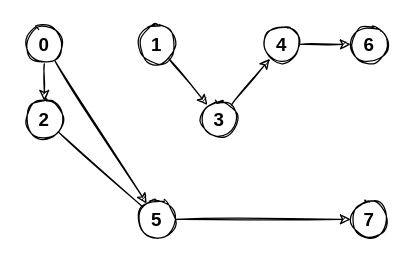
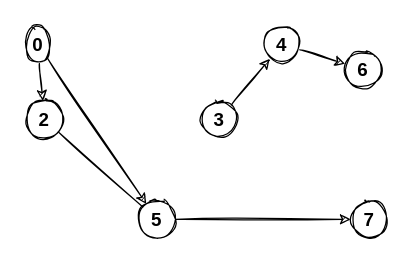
  <mxCell id="0" />
  <mxCell id="1" parent="0" />
- <mxCell id="2" value="1" style="ellipse;whiteSpace=wrap;html=1;fontStyle=1;fontSize=15;sketch=1;" vertex="1" parent="1"><mxGeometry x="110" y="20" width="30" height="30" as="geometry" /></mxCell>
  <mxCell id="3" value="2" style="ellipse;whiteSpace=wrap;html=1;fontStyle=1;fontSize=15;sketch=1;" vertex="1" parent="1"><mxGeometry x="20" y="80" width="30" height="30" as="geometry" /></mxCell>
  <mxCell id="4" value="3" style="ellipse;whiteSpace=wrap;html=1;fontStyle=1;fontSize=15;sketch=1;" vertex="1" parent="1"><mxGeometry x="160" y="80" width="30" height="30" as="geometry" /></mxCell>
  <mxCell id="5" value="" style="endArrow=classic;html=1;fontSize=15;sketch=1;" edge="1" parent="1" source="15" target="10"><mxGeometry width="50" height="50" relative="1" as="geometry"><mxPoint x="200" y="240" as="sourcePoint" /><mxPoint x="250" y="190" as="targetPoint" /></mxGeometry></mxCell>
- <mxCell id="6" value="" style="endArrow=classic;html=1;fontSize=15;sketch=1;" edge="1" parent="1" source="2" target="4"><mxGeometry width="50" height="50" relative="1" as="geometry"><mxPoint x="110" y="150" as="sourcePoint" /><mxPoint x="170" y="150" as="targetPoint" /></mxGeometry></mxCell>
  <mxCell id="7" value="4" style="ellipse;whiteSpace=wrap;html=1;fontStyle=1;fontSize=15;sketch=1;" vertex="1" parent="1"><mxGeometry x="210" y="20" width="30" height="30" as="geometry" /></mxCell>
  <mxCell id="8" value="" style="endArrow=classic;html=1;fontSize=15;sketch=1;" edge="1" parent="1" target="7" source="4"><mxGeometry width="50" height="50" relative="1" as="geometry"><mxPoint x="47.558" y="170.004" as="sourcePoint" /><mxPoint x="130" y="221.98" as="targetPoint" /></mxGeometry></mxCell>
  <mxCell id="9" value="" style="endArrow=classic;html=1;fontSize=15;sketch=1;" edge="1" parent="1" source="7" target="11"><mxGeometry width="50" height="50" relative="1" as="geometry"><mxPoint x="57.754" y="178.134" as="sourcePoint" /><mxPoint x="70" y="220" as="targetPoint" /></mxGeometry></mxCell>
  <mxCell id="10" value="5" style="ellipse;whiteSpace=wrap;html=1;fontStyle=1;fontSize=15;sketch=1;" vertex="1" parent="1"><mxGeometry x="110" y="160" width="30" height="30" as="geometry" /></mxCell>
- <mxCell id="11" value="6" style="ellipse;whiteSpace=wrap;html=1;fontStyle=1;fontSize=15;sketch=1;" vertex="1" parent="1"><mxGeometry x="280" y="20" width="30" height="30" as="geometry" /></mxCell>
+ <mxCell id="11" value="6" style="ellipse;whiteSpace=wrap;html=1;fontStyle=1;fontSize=15;sketch=1;" vertex="1" parent="1"><mxGeometry x="275" y="40" width="30" height="30" as="geometry" /></mxCell>
  <mxCell id="12" value="" style="endArrow=classic;html=1;fontSize=15;sketch=1;" edge="1" parent="1" source="15" target="3"><mxGeometry width="50" height="50" relative="1" as="geometry"><mxPoint x="-40" y="280" as="sourcePoint" /><mxPoint x="10" y="230" as="targetPoint" /></mxGeometry></mxCell>
  <mxCell id="13" value="" style="endArrow=classic;html=1;fontSize=15;sketch=1;" edge="1" parent="1" source="10" target="14"><mxGeometry width="50" height="50" relative="1" as="geometry"><mxPoint x="-130" y="190" as="sourcePoint" /><mxPoint x="-70" y="190" as="targetPoint" /></mxGeometry></mxCell>
  <mxCell id="14" value="7" style="ellipse;whiteSpace=wrap;html=1;fontStyle=1;fontSize=15;sketch=1;" vertex="1" parent="1"><mxGeometry x="280" y="160" width="30" height="30" as="geometry" /></mxCell>
- <mxCell id="15" value="0" style="ellipse;whiteSpace=wrap;html=1;fontStyle=1;fontSize=15;sketch=1;" vertex="1" parent="1"><mxGeometry x="20" y="20" width="30" height="30" as="geometry" /></mxCell>
+ <mxCell id="15" value="0" style="ellipse;whiteSpace=wrap;html=1;fontStyle=1;fontSize=15;sketch=1;" vertex="1" parent="1"><mxGeometry x="20" y="20" width="20" height="30" as="geometry" /></mxCell>
  <mxCell id="16" value="" style="endArrow=none;html=1;fontSize=15;sketch=1;" edge="1" parent="1" source="3" target="10"><mxGeometry width="50" height="50" relative="1" as="geometry"><mxPoint x="55.607" y="55.607" as="sourcePoint" /><mxPoint x="70" y="140" as="targetPoint" /></mxGeometry></mxCell>
